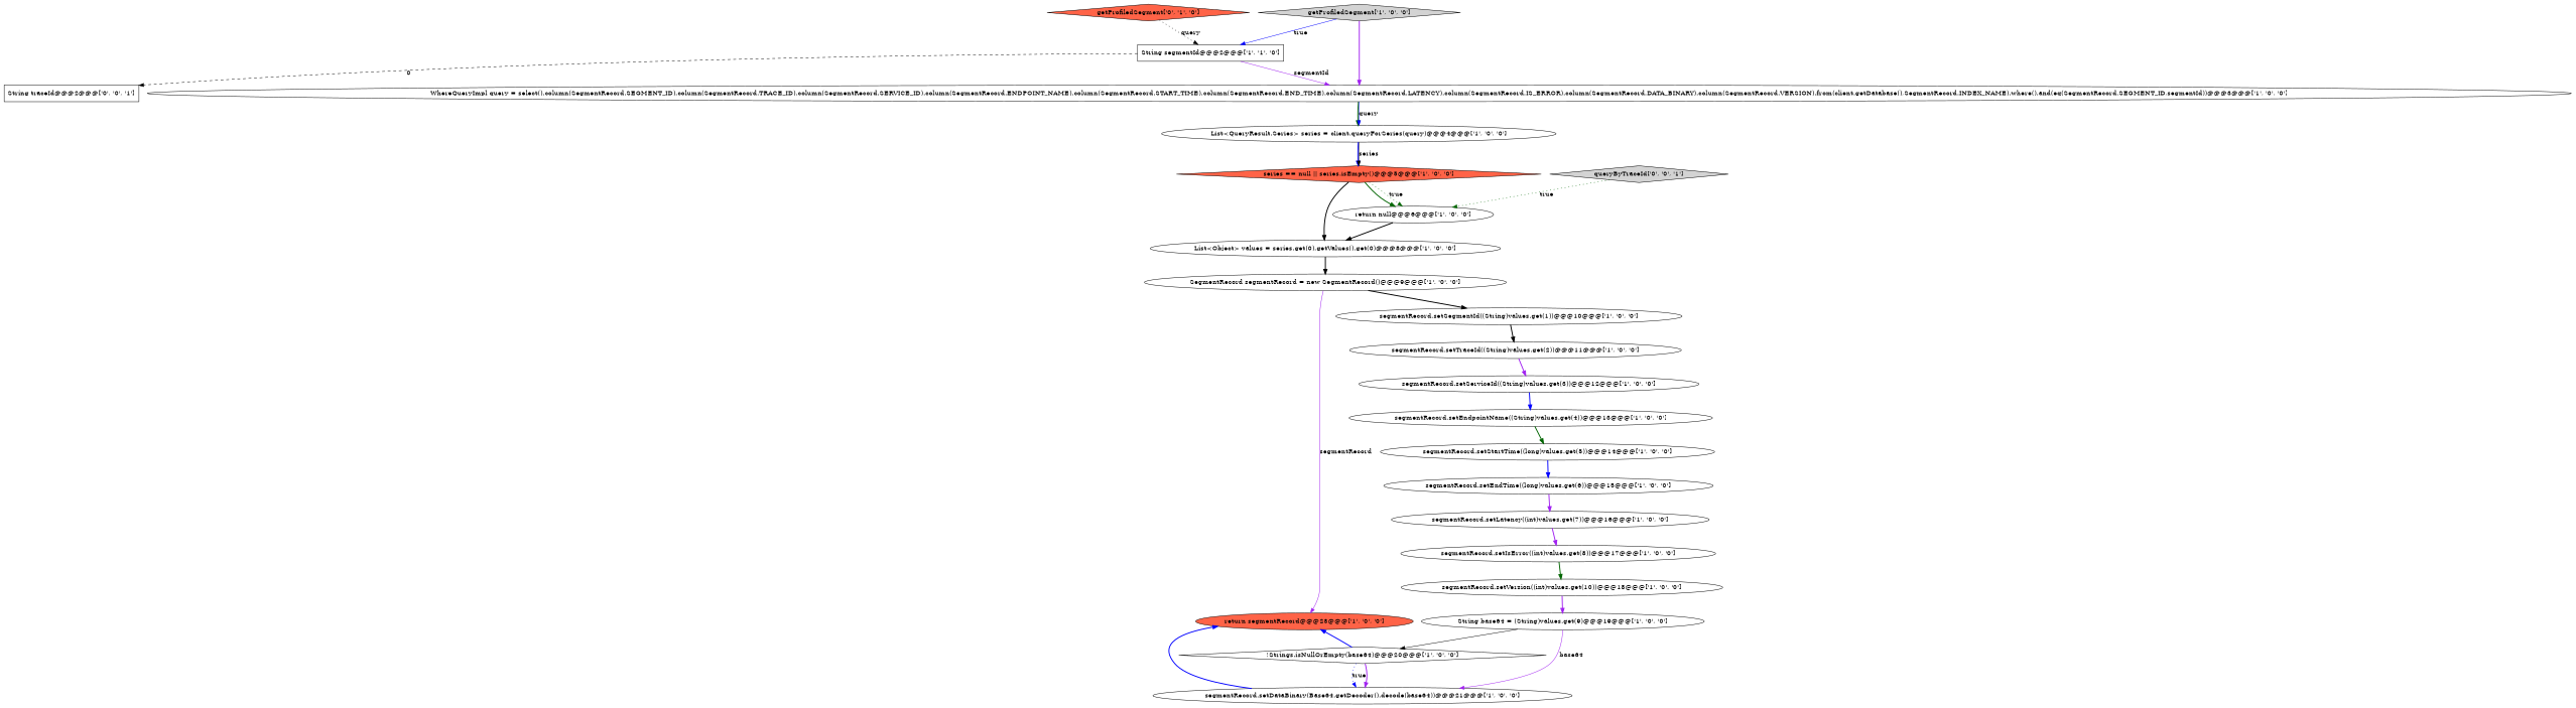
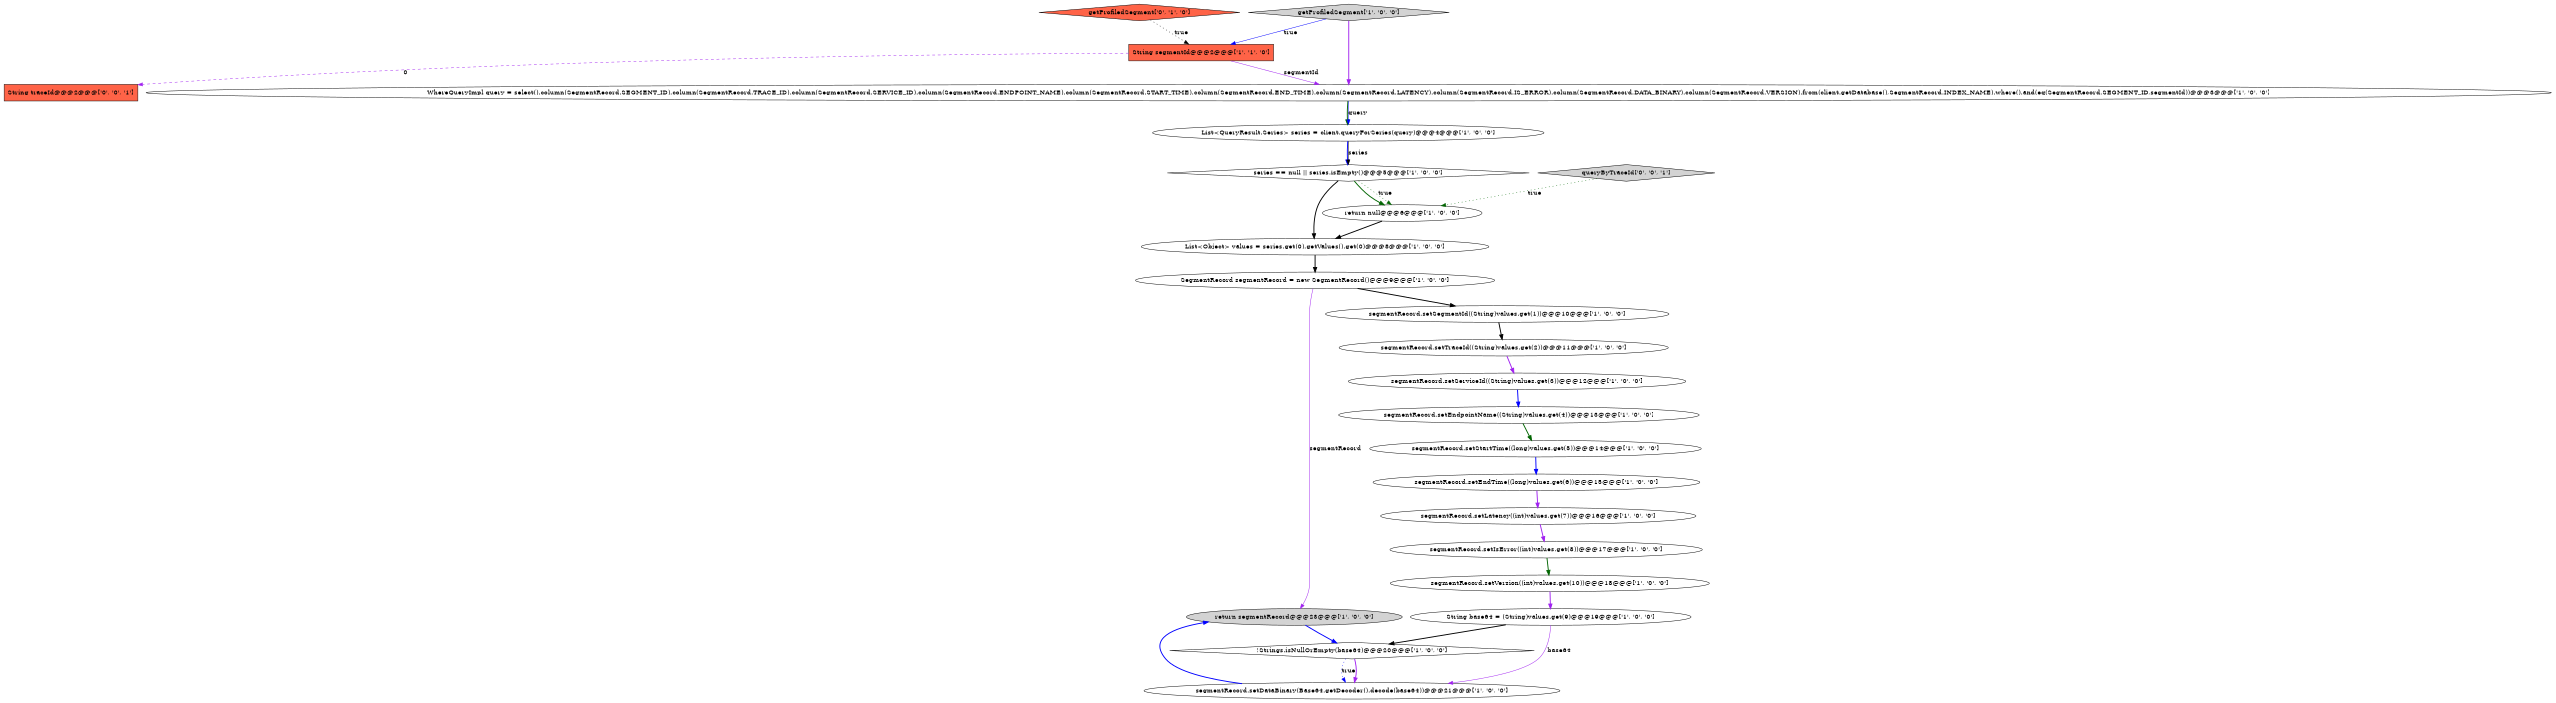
  digraph {
    node [fillcolor=white shape=ellipse style=filled]
    edge [color=purple style=bold]
    n1 [fillcolor=tomato label="getProfiledSegment['0', '1', '0']" shape=diamond]
-   n2 [label="String segmentId@@@2@@@['1', '1', '0']" shape=box]
-   n3 [label="String traceId@@@2@@@['0', '0', '1']" shape=box]
+   n2 [fillcolor=tomato label="String segmentId@@@2@@@['1', '1', '0']" shape=box]
+   n3 [fillcolor=tomato label="String traceId@@@2@@@['0', '0', '1']" shape=box]
    n4 [label="WhereQueryImpl query = select().column(SegmentRecord.SEGMENT_ID).column(SegmentRecord.TRACE_ID).column(SegmentRecord.SERVICE_ID).column(SegmentRecord.ENDPOINT_NAME).column(SegmentRecord.START_TIME).column(SegmentRecord.END_TIME).column(SegmentRecord.LATENCY).column(SegmentRecord.IS_ERROR).column(SegmentRecord.DATA_BINARY).column(SegmentRecord.VERSION).from(client.getDatabase(),SegmentRecord.INDEX_NAME).where().and(eq(SegmentRecord.SEGMENT_ID,segmentId))@@@3@@@['1', '0', '0']"]
    n5 [label="List<QueryResult.Series> series = client.queryForSeries(query)@@@4@@@['1', '0', '0']"]
-   n6 [fillcolor=tomato label="series == null || series.isEmpty()@@@5@@@['1', '0', '0']" shape=diamond]
+   n6 [label="series == null || series.isEmpty()@@@5@@@['1', '0', '0']" shape=diamond]
    n7 [label="return null@@@6@@@['1', '0', '0']"]
    n8 [label="List<Object> values = series.get(0).getValues().get(0)@@@8@@@['1', '0', '0']"]
    n9 [label="!Strings.isNullOrEmpty(base64)@@@20@@@['1', '0', '0']" shape=diamond]
    n10 [label="segmentRecord.setDataBinary(Base64.getDecoder().decode(base64))@@@21@@@['1', '0', '0']"]
-   n11 [fillcolor=tomato label="return segmentRecord@@@23@@@['1', '0', '0']"]
+   n11 [fillcolor=lightgray label="return segmentRecord@@@23@@@['1', '0', '0']"]
    n12 [label="SegmentRecord segmentRecord = new SegmentRecord()@@@9@@@['1', '0', '0']"]
    n13 [label="String base64 = (String)values.get(9)@@@19@@@['1', '0', '0']"]
    n14 [label="segmentRecord.setStartTime((long)values.get(5))@@@14@@@['1', '0', '0']"]
    n15 [label="segmentRecord.setEndTime((long)values.get(6))@@@15@@@['1', '0', '0']"]
    n16 [label="segmentRecord.setLatency((int)values.get(7))@@@16@@@['1', '0', '0']"]
    n17 [label="segmentRecord.setSegmentId((String)values.get(1))@@@10@@@['1', '0', '0']"]
    n18 [label="segmentRecord.setTraceId((String)values.get(2))@@@11@@@['1', '0', '0']"]
    n19 [label="segmentRecord.setServiceId((String)values.get(3))@@@12@@@['1', '0', '0']"]
    n20 [fillcolor=lightgray label="getProfiledSegment['1', '0', '0']" shape=diamond]
    n21 [label="segmentRecord.setIsError((int)values.get(8))@@@17@@@['1', '0', '0']"]
    n22 [label="segmentRecord.setVersion((int)values.get(10))@@@18@@@['1', '0', '0']"]
    n23 [label="segmentRecord.setEndpointName((String)values.get(4))@@@13@@@['1', '0', '0']"]
    n24 [fillcolor=lightgray label="queryByTraceId['0', '0', '1']" shape=diamond]
-   n1 -> n2 [color=black label=query style=dotted]
-   n2 -> n3 [color=black label=0 style=dashed]
+   n1 -> n2 [color=black label=true style=dotted]
+   n2 -> n3 [label=0 style=dashed]
    n2 -> n4 [label=segmentId style=solid]
    n4 -> n5 [color=darkgreen]
    n4 -> n5 [color=blue label=query style=solid]
    n5 -> n6 [color=blue]
    n5 -> n6 [color=black label=series style=solid]
    n6 -> n7 [color=darkgreen label=true style=dotted]
    n6 -> n7 [color=darkgreen]
    n6 -> n8 [color=black]
    n7 -> n8 [color=black]
    n8 -> n12 [color=black]
    n9 -> n10 [color=blue label=true style=dotted]
    n9 -> n10
-   n9 -> n11 [color=blue]
+   n11 -> n9 [color=blue]
    n10 -> n11 [color=blue]
    n12 -> n11 [label=segmentRecord style=solid]
    n12 -> n17 [color=black]
-   n13 -> n9 [color=black style=solid]
+   n13 -> n9 [color=black]
    n13 -> n10 [label=base64 style=solid]
    n14 -> n15 [color=blue]
    n15 -> n16
    n16 -> n21
    n17 -> n18 [color=black]
    n18 -> n19
    n19 -> n23 [color=blue]
    n20 -> n2 [color=blue label=true style=solid]
    n20 -> n4
    n21 -> n22 [color=darkgreen]
    n22 -> n13
    n23 -> n14 [color=darkgreen]
    n24 -> n7 [color=darkgreen label=true style=dotted]
  }
